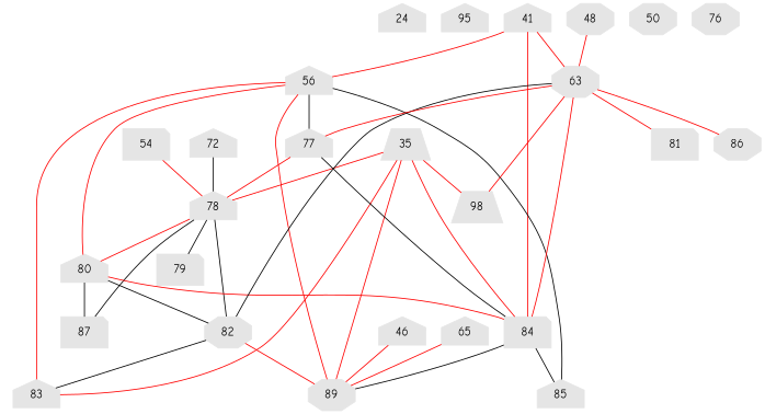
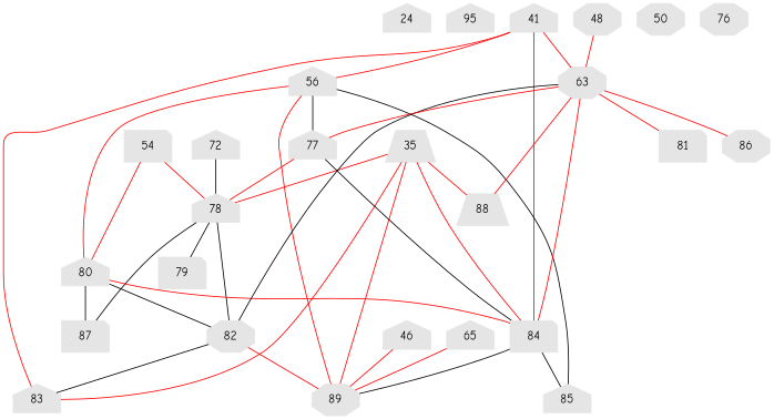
  graph {
    fontname="Comic Neue"
    node [color=gray90 fontname="Comic Neue" shape=house style=filled]
    edge [color=red fontname="Comic Neue"]
    24
    n2 [label=95]
    35 [shape=trapezium super="+17+32"]
    78 [super="+64+73+61+38"]
    83 [super="+70"]
    84 [shape=note super="+2+62+71"]
-   88 [shape=trapezium label=98]
+   88 [shape=trapezium]
    89 [shape=octagon super="+42+66+75+67"]
    80 [super="+9+39+28"]
    82 [shape=octagon super="+60+68+74"]
    79 [shape=note]
    87 [shape=note super="+49"]
    85 [super="+58"]
    41 [super="+23"]
    56 [super="+6+15+22"]
    63 [shape=octagon super="+59+7+57"]
    77 [super="+10"]
    81 [shape=note]
    86 [shape=octagon]
    46
    48 [shape=octagon]
    50 [shape=octagon]
    54 [shape=note super="+21+30"]
    65
    72
    76 [shape=octagon]
    35 -- 78 [weight=2]
    35 -- 83
    35 -- 84 [weight=2]
    35 -- 88
    35 -- 89 [weight=2]
-   78 -- 80
+   54 -- 80
    78 -- 82 [color=black weight=2]
    78 -- 79 [color=black]
    78 -- 87 [color=black]
    84 -- 89 [color=black]
    84 -- 85 [color=black]
    80 -- 84 [weight=4]
    80 -- 82 [color=black weight=2]
    80 -- 87 [color=black weight=2]
    82 -- 83 [color=black]
    82 -- 89 [weight=3]
-   56 -- 83 [weight=2]
+   41 -- 83 [weight=2]
    41 -- 84 [weight=4]
    41 -- 56 [weight=2]
    41 -- 63 [weight=2]
    56 -- 89 [weight=2]
    56 -- 80
    56 -- 85 [color=black]
    56 -- 77 [color=black weight=3]
    63 -- 84
    63 -- 88
    63 -- 82 [color=black weight=3]
    63 -- 77 [weight=3]
    63 -- 81
    63 -- 86
    77 -- 78
    77 -- 84 [color=black]
    46 -- 89
    48 -- 63
    54 -- 78
    65 -- 89
    72 -- 78 [color=black weight=3]
  }
